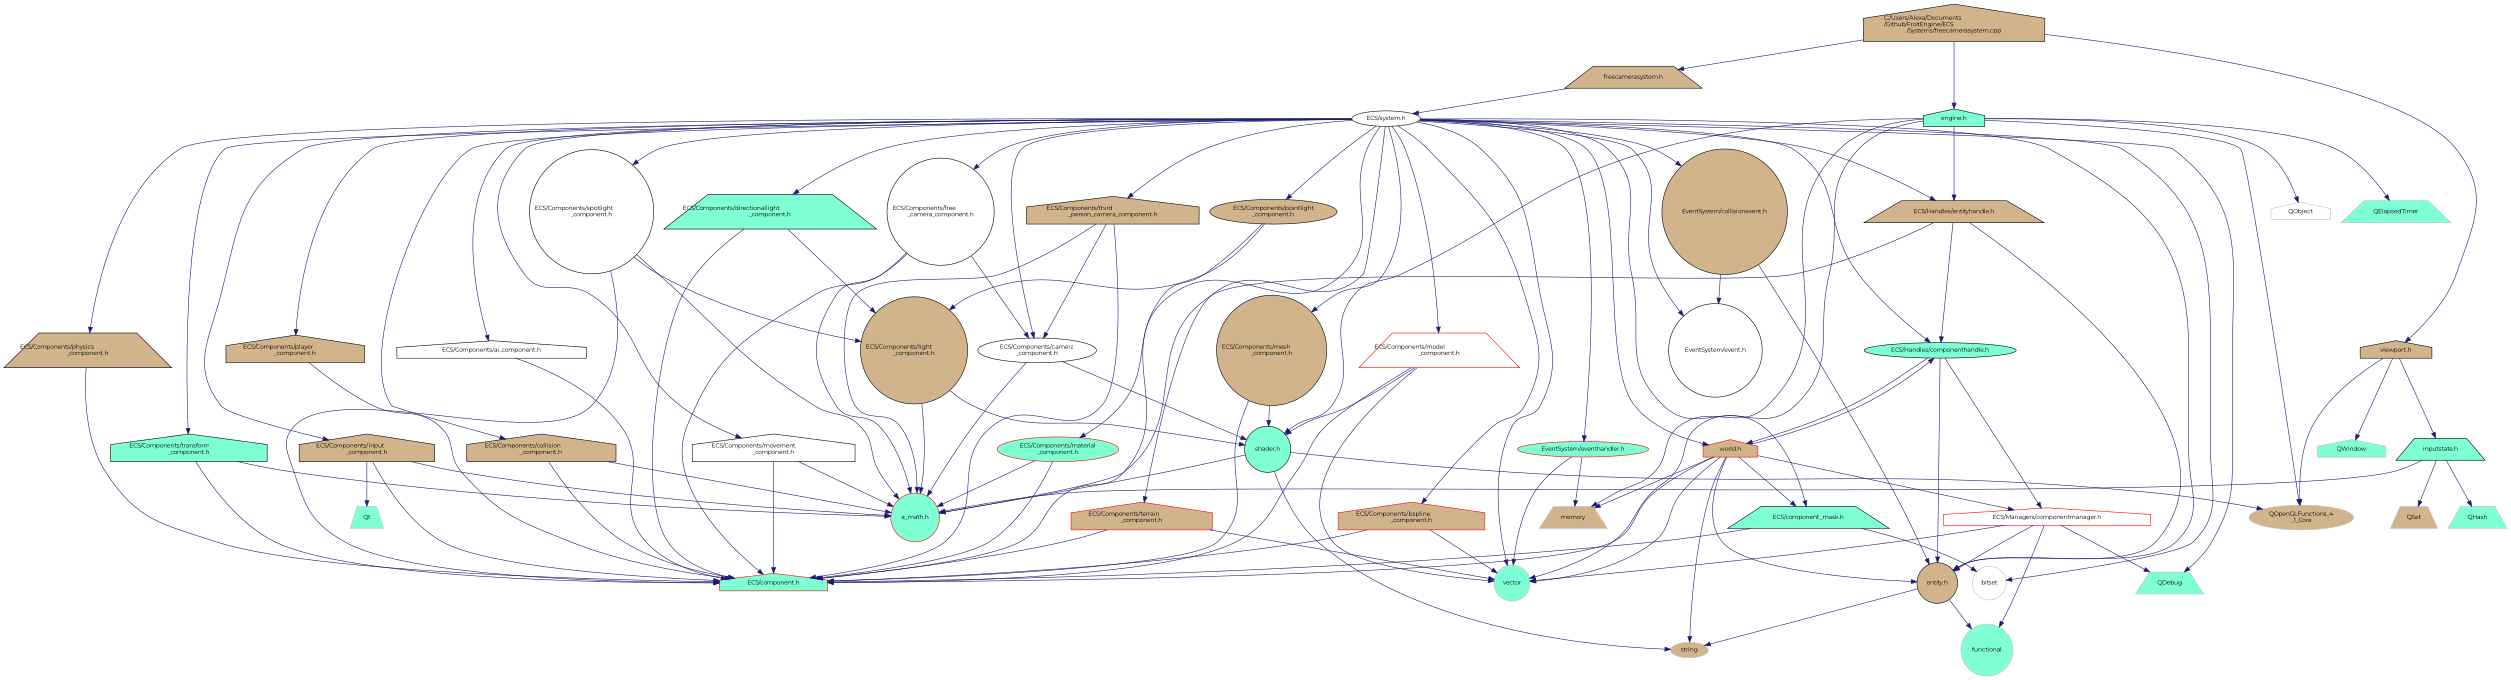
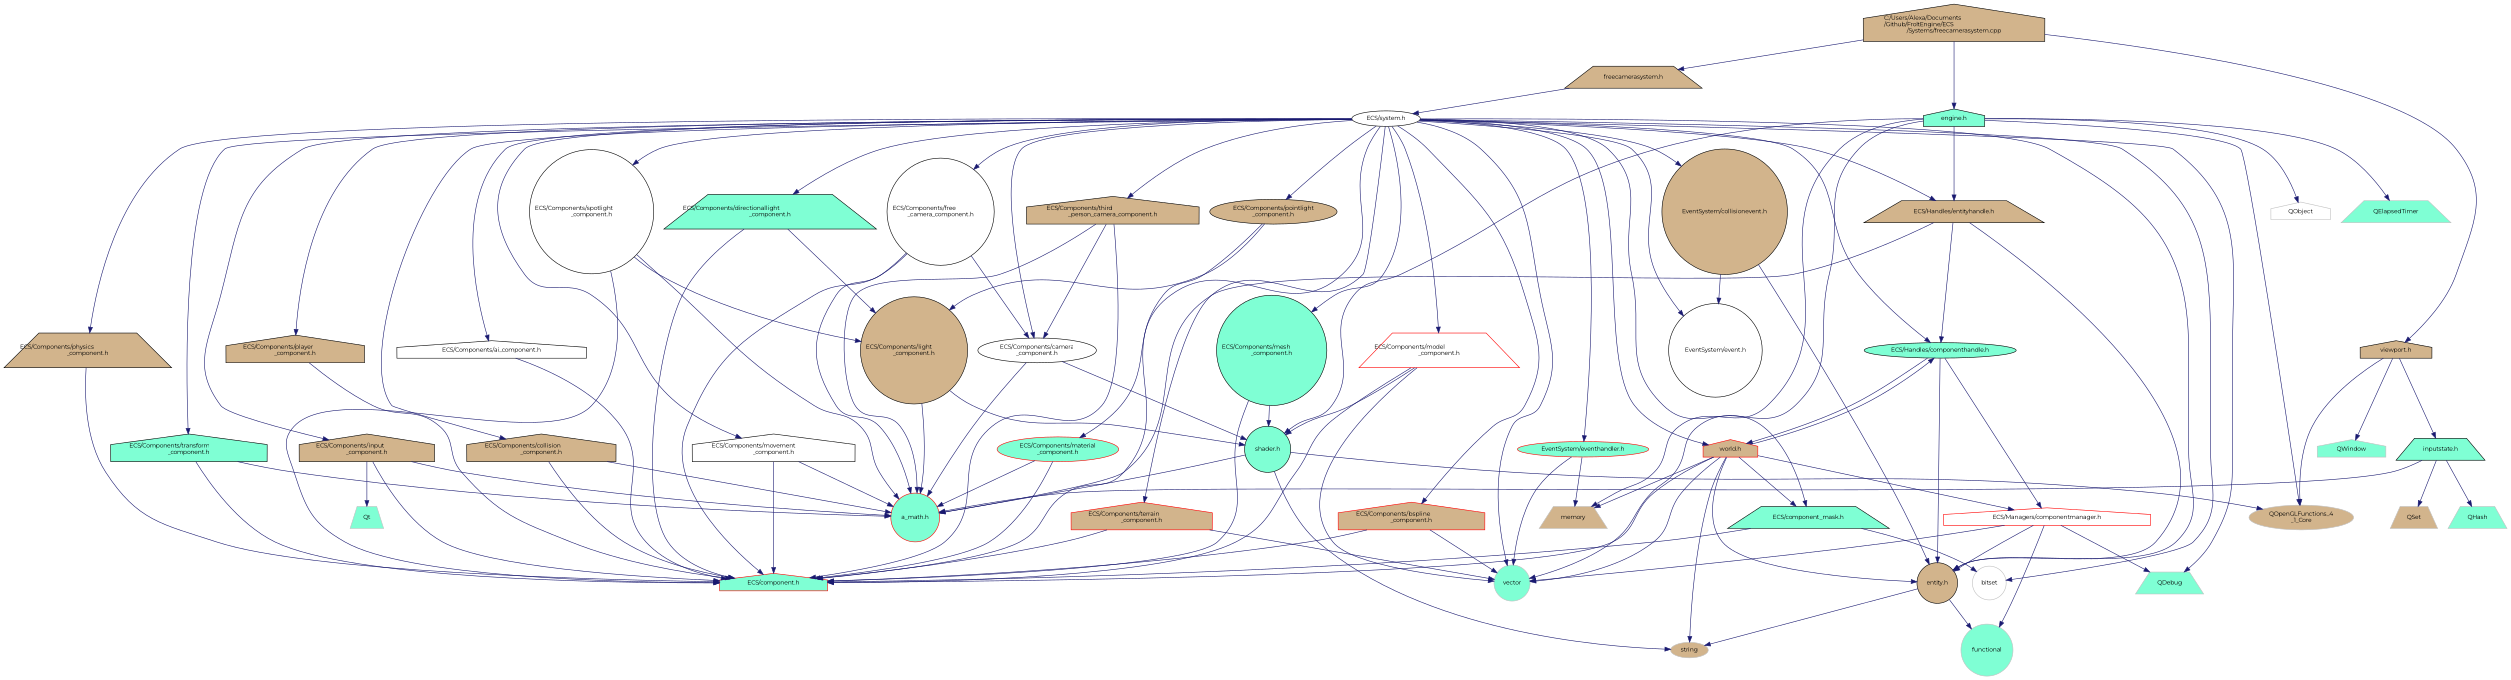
  digraph {
    fontname=Montserrat
    node [color=black fillcolor=tan fontname=Montserrat fontsize=10 shape=house style=filled]
    edge [color=midnightblue fontname=Montserrat fontsize=10 labelfontname=Helvetica labelfontsize=10 style=solid]
    n1 [fontcolor=black height=0.2 label="C:/Users/Alexa/Documents\l/Github/FroltEngine/ECS\l/Systems/freecamerasystem.cpp" width=0.4]
    n2 [height=0.2 label="freecamerasystem.h" shape=trapezium width=0.4]
    n3 [fillcolor=aquamarine height=0.2 label="engine.h" width=0.4]
    n4 [height=0.2 label="viewport.h" width=0.4]
    n5 [fillcolor=white height=0.2 label="ECS/system.h" shape=ellipse width=0.4]
    n6 [color=grey75 fillcolor=aquamarine height=0.2 label=vector shape=circle width=0.4]
    n7 [height=0.2 label="ECS/Handles/entityhandle.h" shape=trapezium width=0.4]
    n8 [color=grey75 height=0.2 label=memory shape=trapezium width=0.4]
    n9 [fillcolor=aquamarine height=0.2 label="shader.h" shape=circle width=0.4]
    n10 [color=grey75 height=0.2 label="QOpenGLFunctions_4\l_1_Core" shape=ellipse width=0.4]
    n11 [color=grey75 fillcolor=white height=0.2 label=QObject width=0.4]
    n12 [color=grey75 fillcolor=aquamarine height=0.2 label=QElapsedTimer shape=trapezium width=0.4]
    n13 [color=grey75 fillcolor=aquamarine height=0.2 label=QWindow width=0.4]
    n14 [fillcolor=aquamarine height=0.2 label="inputstate.h" shape=trapezium width=0.4]
    n15 [color=grey75 fillcolor=white height=0.2 label=bitset shape=circle width=0.4]
    n16 [color=grey75 fillcolor=aquamarine height=0.2 label=QDebug shape=trapezium width=0.4]
    n17 [height=0.2 label="entity.h" shape=circle width=0.4]
    n18 [fillcolor=aquamarine height=0.2 label="ECS/Handles/componenthandle.h" shape=ellipse width=0.4]
    n19 [color=red height=0.2 label="world.h" width=0.4]
    n20 [fillcolor=aquamarine height=0.2 label="ECS/component_mask.h" shape=trapezium width=0.4]
    n21 [height=0.2 label="ECS/Components/input\l_component.h" width=0.4]
    n22 [fillcolor=aquamarine height=0.2 label="ECS/Components/transform\l_component.h" width=0.4]
    n23 [fillcolor=aquamarine height=0.2 label="ECS/Components/directionallight\l_component.h" shape=trapezium width=0.4]
    n24 [fillcolor=white height=0.2 label="ECS/Components/spotlight\l_component.h" shape=circle width=0.4]
    n25 [height=0.2 label="ECS/Components/pointlight\l_component.h" shape=ellipse width=0.4]
    n26 [fillcolor=white height=0.2 label="ECS/Components/movement\l_component.h" width=0.4]
-   n27 [height=0.2 label="ECS/Components/mesh\l_component.h" shape=circle width=0.4]
+   n27 [fillcolor=aquamarine height=0.2 label="ECS/Components/mesh\l_component.h" shape=circle width=0.4]
    n28 [color=red fillcolor=aquamarine height=0.2 label="ECS/Components/material\l_component.h" shape=ellipse width=0.4]
    n29 [fillcolor=white height=0.2 label="ECS/Components/camera\l_component.h" shape=ellipse width=0.4]
    n30 [fillcolor=white height=0.2 label="ECS/Components/free\l_camera_component.h" shape=circle width=0.4]
    n31 [color=red height=0.2 label="ECS/Components/terrain\l_component.h" width=0.4]
    n32 [color=red fillcolor=white height=0.2 label="ECS/Components/model\l_component.h" shape=trapezium width=0.4]
    n33 [height=0.2 label="ECS/Components/physics\l_component.h" shape=trapezium width=0.4]
    n34 [color=red height=0.2 label="ECS/Components/bspline\l_component.h" width=0.4]
    n35 [height=0.2 label="ECS/Components/collision\l_component.h" width=0.4]
    n36 [height=0.2 label="ECS/Components/player\l_component.h" width=0.4]
    n37 [fillcolor=white height=0.2 label="ECS/Components/ai_component.h" width=0.4]
    n38 [height=0.2 label="ECS/Components/third\l_person_camera_component.h" width=0.4]
    n39 [fillcolor=white height=0.2 label="EventSystem/event.h" shape=circle width=0.4]
    n40 [color=red fillcolor=aquamarine height=0.2 label="EventSystem/eventhandler.h" shape=ellipse width=0.4]
    n41 [height=0.2 label="EventSystem/collisionevent.h" shape=circle width=0.4]
    n42 [color=grey75 height=0.2 label=string shape=ellipse width=0.4]
    n43 [color=grey75 fillcolor=aquamarine height=0.2 label=functional shape=circle width=0.4]
    n44 [color=red fillcolor=aquamarine height=0.2 label="a_math.h" shape=circle width=0.4]
    n45 [color=red fillcolor=white height=0.2 label="ECS/Managers/componentmanager.h" width=0.4]
    n46 [color=red fillcolor=aquamarine height=0.2 label="ECS/component.h" width=0.4]
    n47 [color=grey75 fillcolor=aquamarine height=0.2 label=Qt shape=trapezium width=0.4]
    n48 [height=0.2 label="ECS/Components/light\l_component.h" shape=circle width=0.4]
    n49 [color=grey75 height=0.2 label=QSet shape=trapezium width=0.4]
    n50 [color=grey75 fillcolor=aquamarine height=0.2 label=QHash shape=trapezium width=0.4]
    n1 -> n2
    n1 -> n3
    n1 -> n4
    n2 -> n5
    n3 -> n6
    n3 -> n7
    n3 -> n8
    n3 -> n9
    n3 -> n10
    n3 -> n11
    n3 -> n12
    n4 -> n10
    n4 -> n13
    n4 -> n14
    n5 -> n6
    n5 -> n7
    n5 -> n15
    n5 -> n16
    n5 -> n17
    n5 -> n18
    n5 -> n19
    n5 -> n20
    n5 -> n21
    n5 -> n22
    n5 -> n23
    n5 -> n24
    n5 -> n25
    n5 -> n26
    n5 -> n27
    n5 -> n28
    n5 -> n29
    n5 -> n30
    n5 -> n31
    n5 -> n32
    n5 -> n33
    n5 -> n34
    n5 -> n35
    n5 -> n36
    n5 -> n37
    n5 -> n38
    n5 -> n39
    n5 -> n40
    n5 -> n41
    n7 -> n17
    n7 -> n18
    n7 -> n44
    n9 -> n10
    n9 -> n42
    n9 -> n44
    n14 -> n44
    n14 -> n49
    n14 -> n50
    n17 -> n42
    n17 -> n43
    n18 -> n17
    n18 -> n19
    n18 -> n45
    n19 -> n6
    n19 -> n8
    n19 -> n17
    n19 -> n18
    n19 -> n20
    n19 -> n42
    n19 -> n45
    n19 -> n46
    n20 -> n15
    n20 -> n46
    n21 -> n44
    n21 -> n46
    n21 -> n47
    n22 -> n44
    n22 -> n46
    n23 -> n46
    n23 -> n48
    n24 -> n44
    n24 -> n46
    n24 -> n48
    n25 -> n46
    n25 -> n48
    n26 -> n44
    n26 -> n46
    n27 -> n9
    n27 -> n46
    n28 -> n44
    n28 -> n46
    n29 -> n9
    n29 -> n44
    n30 -> n29
    n30 -> n44
    n30 -> n46
    n31 -> n6
    n31 -> n46
    n32 -> n6
    n32 -> n9
    n32 -> n46
    n33 -> n46
    n34 -> n6
    n34 -> n46
    n35 -> n44
    n35 -> n46
    n36 -> n46
    n37 -> n46
    n38 -> n29
    n38 -> n44
    n38 -> n46
    n40 -> n6
    n40 -> n8
    n41 -> n17
    n41 -> n39
    n45 -> n6
    n45 -> n16
    n45 -> n17
    n45 -> n43
    n48 -> n9
    n48 -> n44
  }
